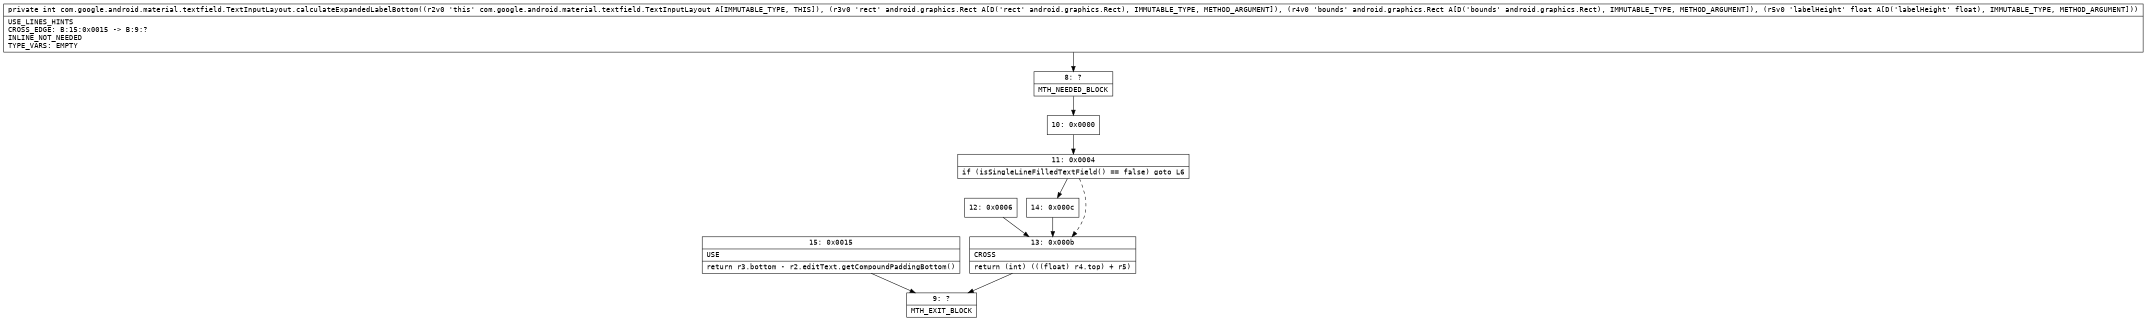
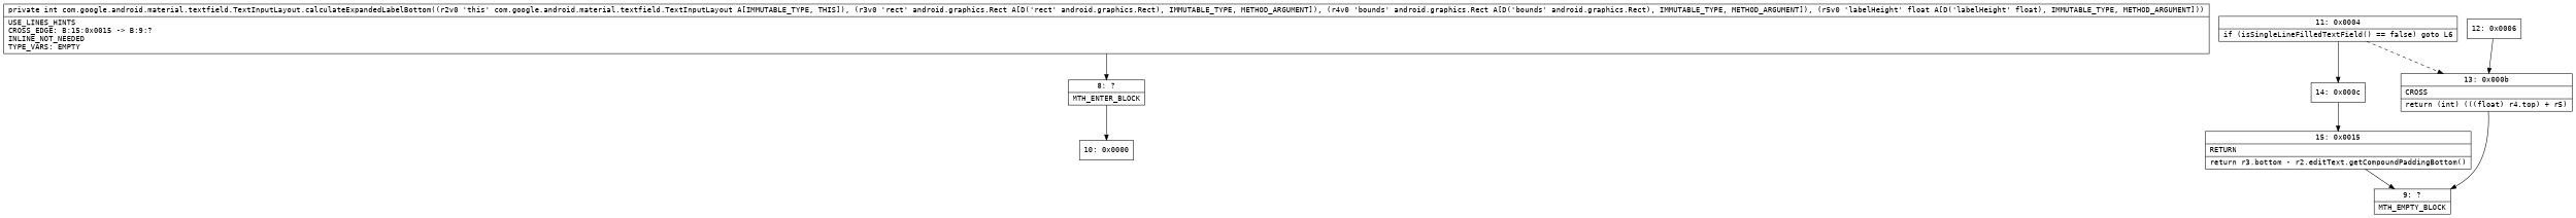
  digraph {
    fontname="DejaVu Sans Mono"
    node [fontname="DejaVu Sans Mono" shape=record]
    edge [fontname="DejaVu Sans Mono"]
-   n1 [label="{8\:\ ?|MTH_NEEDED_BLOCK\l}"]
+   n1 [label="{8\:\ ?|MTH_ENTER_BLOCK\l}"]
    n2 [label="{10\:\ 0x0000}"]
    n3 [label="{11\:\ 0x0004|if (isSingleLineFilledTextField() == false) goto L6\l}"]
    n4 [label="{14\:\ 0x000c}"]
    n5 [label="{13\:\ 0x000b|CROSS\l|return (int) (((float) r4.top) + r5)\l}"]
    n6 [label="{12\:\ 0x0006}"]
-   n7 [label="{15\:\ 0x0015|USE\l|return r3.bottom \- r2.editText.getCompoundPaddingBottom()\l}"]
-   n8 [label="{9\:\ ?|MTH_EXIT_BLOCK\l}"]
+   n7 [label="{15\:\ 0x0015|RETURN\l|return r3.bottom \- r2.editText.getCompoundPaddingBottom()\l}"]
+   n8 [label="{9\:\ ?|MTH_EMPTY_BLOCK\l}"]
    n9 [label="{private int com.google.android.material.textfield.TextInputLayout.calculateExpandedLabelBottom((r2v0 'this' com.google.android.material.textfield.TextInputLayout A[IMMUTABLE_TYPE, THIS]), (r3v0 'rect' android.graphics.Rect A[D('rect' android.graphics.Rect), IMMUTABLE_TYPE, METHOD_ARGUMENT]), (r4v0 'bounds' android.graphics.Rect A[D('bounds' android.graphics.Rect), IMMUTABLE_TYPE, METHOD_ARGUMENT]), (r5v0 'labelHeight' float A[D('labelHeight' float), IMMUTABLE_TYPE, METHOD_ARGUMENT]))  | USE_LINES_HINTS\lCROSS_EDGE: B:15:0x0015 \-\> B:9:?\lINLINE_NOT_NEEDED\lTYPE_VARS: EMPTY\l}"]
    n1 -> n2
-   n2 -> n3
    n3 -> n4
    n3 -> n5 [style=dashed]
-   n4 -> n5
+   n4 -> n7
    n5 -> n8
    n6 -> n5
    n7 -> n8
    n9 -> n1
  }
